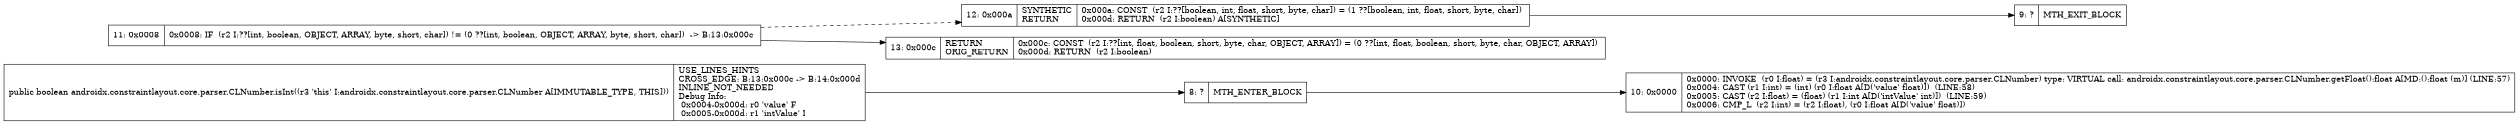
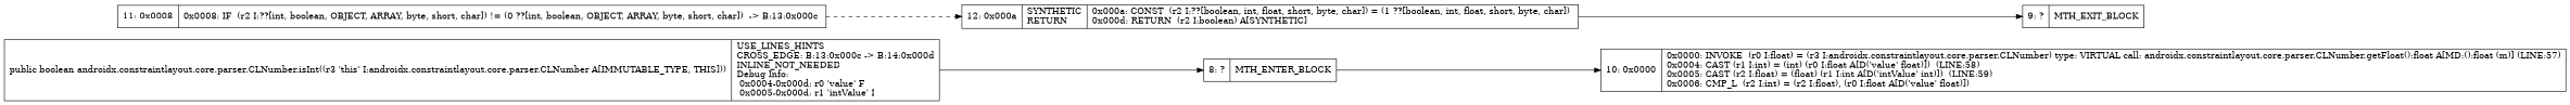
  digraph {
    rankdir=LR
    node [shape=record]
    n1 [label="{8\:\ ?|MTH_ENTER_BLOCK\l}"]
    n2 [label="{10\:\ 0x0000|0x0000: INVOKE  (r0 I:float) = (r3 I:androidx.constraintlayout.core.parser.CLNumber) type: VIRTUAL call: androidx.constraintlayout.core.parser.CLNumber.getFloat():float A[MD:():float (m)] (LINE:57)\l0x0004: CAST (r1 I:int) = (int) (r0 I:float A[D('value' float)])  (LINE:58)\l0x0005: CAST (r2 I:float) = (float) (r1 I:int A[D('intValue' int)])  (LINE:59)\l0x0006: CMP_L  (r2 I:int) = (r2 I:float), (r0 I:float A[D('value' float)]) \l}"]
    n3 [label="{11\:\ 0x0008|0x0008: IF  (r2 I:??[int, boolean, OBJECT, ARRAY, byte, short, char]) != (0 ??[int, boolean, OBJECT, ARRAY, byte, short, char])  \-\> B:13:0x000c \l}"]
    n4 [label="{12\:\ 0x000a|SYNTHETIC\lRETURN\l|0x000a: CONST  (r2 I:??[boolean, int, float, short, byte, char]) = (1 ??[boolean, int, float, short, byte, char]) \l0x000d: RETURN  (r2 I:boolean) A[SYNTHETIC]\l}"]
-   n5 [label="{13\:\ 0x000c|RETURN\lORIG_RETURN\l|0x000c: CONST  (r2 I:??[int, float, boolean, short, byte, char, OBJECT, ARRAY]) = (0 ??[int, float, boolean, short, byte, char, OBJECT, ARRAY]) \l0x000d: RETURN  (r2 I:boolean) \l}"]
    n6 [label="{9\:\ ?|MTH_EXIT_BLOCK\l}"]
    n7 [label="{public boolean androidx.constraintlayout.core.parser.CLNumber.isInt((r3 'this' I:androidx.constraintlayout.core.parser.CLNumber A[IMMUTABLE_TYPE, THIS]))  | USE_LINES_HINTS\lCROSS_EDGE: B:13:0x000c \-\> B:14:0x000d\lINLINE_NOT_NEEDED\lDebug Info:\l  0x0004\-0x000d: r0 'value' F\l  0x0005\-0x000d: r1 'intValue' I\l}"]
    n1 -> n2
    n3 -> n4 [style=dashed]
-   n3 -> n5
    n4 -> n6
    n7 -> n1
  }
